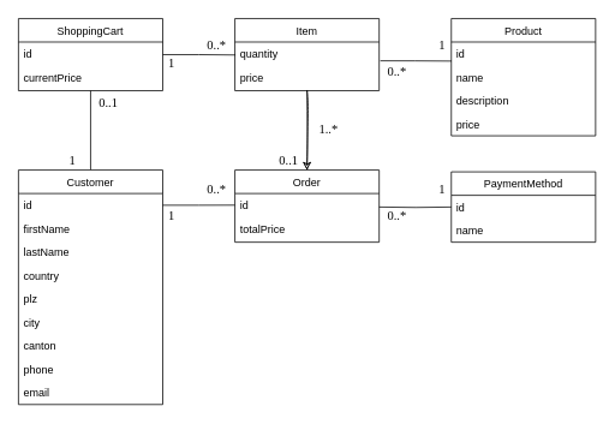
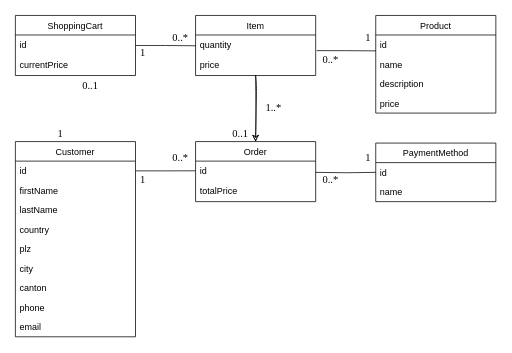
  <mxCell id="0" />
  <mxCell id="1" parent="0" />
- <mxCell id="2" style="edgeStyle=orthogonalEdgeStyle;rounded=0;orthogonalLoop=1;jettySize=auto;html=1;exitX=0.5;exitY=0;exitDx=0;exitDy=0;entryX=0.5;entryY=1;entryDx=0;entryDy=0;endArrow=none;endFill=0;" parent="1" source="3" target="27" edge="1"><mxGeometry relative="1" as="geometry" /></mxCell>
  <mxCell id="3" value="Customer" style="swimlane;fontStyle=0;align=center;verticalAlign=top;childLayout=stackLayout;horizontal=1;startSize=26;horizontalStack=0;resizeParent=1;resizeLast=0;collapsible=1;marginBottom=0;rounded=0;shadow=0;strokeWidth=1;" parent="1" vertex="1"><mxGeometry x="20" y="188" width="160" height="260" as="geometry"><mxRectangle x="130" y="380" width="160" height="26" as="alternateBounds" /></mxGeometry></mxCell>
  <mxCell id="4" value="id" style="text;align=left;verticalAlign=top;spacingLeft=4;spacingRight=4;overflow=hidden;rotatable=0;points=[[0,0.5],[1,0.5]];portConstraint=eastwest;" parent="3" vertex="1"><mxGeometry y="26" width="160" height="26" as="geometry" /></mxCell>
  <mxCell id="5" value="firstName" style="text;align=left;verticalAlign=top;spacingLeft=4;spacingRight=4;overflow=hidden;rotatable=0;points=[[0,0.5],[1,0.5]];portConstraint=eastwest;rounded=0;shadow=0;html=0;" parent="3" vertex="1"><mxGeometry y="52" width="160" height="26" as="geometry" /></mxCell>
  <mxCell id="6" value="lastName" style="text;align=left;verticalAlign=top;spacingLeft=4;spacingRight=4;overflow=hidden;rotatable=0;points=[[0,0.5],[1,0.5]];portConstraint=eastwest;rounded=0;shadow=0;html=0;" parent="3" vertex="1"><mxGeometry y="78" width="160" height="26" as="geometry" /></mxCell>
  <mxCell id="7" value="country" style="text;align=left;verticalAlign=top;spacingLeft=4;spacingRight=4;overflow=hidden;rotatable=0;points=[[0,0.5],[1,0.5]];portConstraint=eastwest;rounded=0;shadow=0;html=0;" parent="3" vertex="1"><mxGeometry y="104" width="160" height="26" as="geometry" /></mxCell>
  <mxCell id="8" value="plz" style="text;align=left;verticalAlign=top;spacingLeft=4;spacingRight=4;overflow=hidden;rotatable=0;points=[[0,0.5],[1,0.5]];portConstraint=eastwest;rounded=0;shadow=0;html=0;" parent="3" vertex="1"><mxGeometry y="130" width="160" height="26" as="geometry" /></mxCell>
  <mxCell id="9" value="city" style="text;align=left;verticalAlign=top;spacingLeft=4;spacingRight=4;overflow=hidden;rotatable=0;points=[[0,0.5],[1,0.5]];portConstraint=eastwest;rounded=0;shadow=0;html=0;" parent="3" vertex="1"><mxGeometry y="156" width="160" height="26" as="geometry" /></mxCell>
  <mxCell id="10" value="canton" style="text;align=left;verticalAlign=top;spacingLeft=4;spacingRight=4;overflow=hidden;rotatable=0;points=[[0,0.5],[1,0.5]];portConstraint=eastwest;rounded=0;shadow=0;html=0;" parent="3" vertex="1"><mxGeometry y="182" width="160" height="26" as="geometry" /></mxCell>
  <mxCell id="11" value="phone" style="text;align=left;verticalAlign=top;spacingLeft=4;spacingRight=4;overflow=hidden;rotatable=0;points=[[0,0.5],[1,0.5]];portConstraint=eastwest;rounded=0;shadow=0;html=0;" parent="3" vertex="1"><mxGeometry y="208" width="160" height="26" as="geometry" /></mxCell>
  <mxCell id="12" value="email" style="text;align=left;verticalAlign=top;spacingLeft=4;spacingRight=4;overflow=hidden;rotatable=0;points=[[0,0.5],[1,0.5]];portConstraint=eastwest;rounded=0;shadow=0;html=0;" parent="3" vertex="1"><mxGeometry y="234" width="160" height="26" as="geometry" /></mxCell>
  <mxCell id="13" value="Product" style="swimlane;fontStyle=0;align=center;verticalAlign=top;childLayout=stackLayout;horizontal=1;startSize=26;horizontalStack=0;resizeParent=1;resizeLast=0;collapsible=1;marginBottom=0;rounded=0;shadow=0;strokeWidth=1;" parent="1" vertex="1"><mxGeometry x="500" y="20" width="160" height="130" as="geometry"><mxRectangle x="340" y="380" width="170" height="26" as="alternateBounds" /></mxGeometry></mxCell>
  <mxCell id="14" value="id" style="text;align=left;verticalAlign=top;spacingLeft=4;spacingRight=4;overflow=hidden;rotatable=0;points=[[0,0.5],[1,0.5]];portConstraint=eastwest;" parent="13" vertex="1"><mxGeometry y="26" width="160" height="26" as="geometry" /></mxCell>
  <mxCell id="15" value="name" style="text;align=left;verticalAlign=top;spacingLeft=4;spacingRight=4;overflow=hidden;rotatable=0;points=[[0,0.5],[1,0.5]];portConstraint=eastwest;" parent="13" vertex="1"><mxGeometry y="52" width="160" height="26" as="geometry" /></mxCell>
  <mxCell id="16" value="description" style="text;align=left;verticalAlign=top;spacingLeft=4;spacingRight=4;overflow=hidden;rotatable=0;points=[[0,0.5],[1,0.5]];portConstraint=eastwest;" parent="13" vertex="1"><mxGeometry y="78" width="160" height="26" as="geometry" /></mxCell>
  <mxCell id="17" value="price" style="text;align=left;verticalAlign=top;spacingLeft=4;spacingRight=4;overflow=hidden;rotatable=0;points=[[0,0.5],[1,0.5]];portConstraint=eastwest;" parent="13" vertex="1"><mxGeometry y="104" width="160" height="26" as="geometry" /></mxCell>
  <mxCell id="18" style="edgeStyle=orthogonalEdgeStyle;rounded=0;orthogonalLoop=1;jettySize=auto;html=1;entryX=0.002;entryY=0.814;entryDx=0;entryDy=0;entryPerimeter=0;endArrow=none;endFill=0;exitX=1.008;exitY=0.802;exitDx=0;exitDy=0;exitPerimeter=0;" parent="1" source="20" target="14" edge="1"><mxGeometry relative="1" as="geometry" /></mxCell>
  <mxCell id="19" value="Item" style="swimlane;fontStyle=0;align=center;verticalAlign=top;childLayout=stackLayout;horizontal=1;startSize=26;horizontalStack=0;resizeParent=1;resizeLast=0;collapsible=1;marginBottom=0;rounded=0;shadow=0;strokeWidth=1;" parent="1" vertex="1"><mxGeometry x="260" y="20" width="160" height="80" as="geometry"><mxRectangle x="130" y="380" width="160" height="26" as="alternateBounds" /></mxGeometry></mxCell>
  <mxCell id="20" value="quantity" style="text;align=left;verticalAlign=top;spacingLeft=4;spacingRight=4;overflow=hidden;rotatable=0;points=[[0,0.5],[1,0.5]];portConstraint=eastwest;" parent="19" vertex="1"><mxGeometry y="26" width="160" height="26" as="geometry" /></mxCell>
  <mxCell id="21" value="price" style="text;align=left;verticalAlign=top;spacingLeft=4;spacingRight=4;overflow=hidden;rotatable=0;points=[[0,0.5],[1,0.5]];portConstraint=eastwest;" parent="19" vertex="1"><mxGeometry y="52" width="160" height="26" as="geometry" /></mxCell>
  <mxCell id="22" value="&lt;font style=&quot;font-size: 14px;&quot;&gt;1&lt;/font&gt;" style="text;strokeColor=none;fillColor=none;html=1;align=center;verticalAlign=middle;whiteSpace=wrap;rounded=0;sketch=1;hachureGap=4;fontFamily=Verdana;fontSize=14;" parent="1" vertex="1"><mxGeometry x="180" y="60" width="20" height="20" as="geometry" /></mxCell>
  <mxCell id="23" value="&lt;font style=&quot;font-size: 14px&quot;&gt;0..*&lt;/font&gt;" style="text;strokeColor=none;fillColor=none;html=1;align=center;verticalAlign=middle;whiteSpace=wrap;rounded=0;sketch=1;hachureGap=4;fontFamily=Verdana;fontSize=14;" parent="1" vertex="1"><mxGeometry x="230" y="40" width="20" height="20" as="geometry" /></mxCell>
  <mxCell id="24" value="&lt;font style=&quot;font-size: 14px&quot;&gt;1&lt;/font&gt;" style="text;strokeColor=none;fillColor=none;html=1;align=center;verticalAlign=middle;whiteSpace=wrap;rounded=0;sketch=1;hachureGap=4;fontFamily=Verdana;fontSize=14;" parent="1" vertex="1"><mxGeometry x="480" y="40" width="20" height="20" as="geometry" /></mxCell>
  <mxCell id="25" value="&lt;font style=&quot;font-size: 14px&quot;&gt;0..*&lt;/font&gt;" style="text;strokeColor=none;fillColor=none;html=1;align=center;verticalAlign=middle;whiteSpace=wrap;rounded=0;sketch=1;hachureGap=4;fontFamily=Verdana;fontSize=14;" parent="1" vertex="1"><mxGeometry x="430" y="70" width="20" height="20" as="geometry" /></mxCell>
  <mxCell id="26" style="edgeStyle=orthogonalEdgeStyle;rounded=0;orthogonalLoop=1;jettySize=auto;html=1;entryX=0.004;entryY=0.553;entryDx=0;entryDy=0;entryPerimeter=0;endArrow=none;endFill=0;" parent="1" source="27" target="20" edge="1"><mxGeometry relative="1" as="geometry" /></mxCell>
  <mxCell id="27" value="ShoppingCart" style="swimlane;fontStyle=0;align=center;verticalAlign=top;childLayout=stackLayout;horizontal=1;startSize=26;horizontalStack=0;resizeParent=1;resizeLast=0;collapsible=1;marginBottom=0;rounded=0;shadow=0;strokeWidth=1;" parent="1" vertex="1"><mxGeometry x="20" y="20" width="160" height="80" as="geometry"><mxRectangle x="130" y="380" width="160" height="26" as="alternateBounds" /></mxGeometry></mxCell>
  <mxCell id="28" value="id" style="text;align=left;verticalAlign=top;spacingLeft=4;spacingRight=4;overflow=hidden;rotatable=0;points=[[0,0.5],[1,0.5]];portConstraint=eastwest;" parent="27" vertex="1"><mxGeometry y="26" width="160" height="26" as="geometry" /></mxCell>
  <mxCell id="29" value="currentPrice" style="text;align=left;verticalAlign=top;spacingLeft=4;spacingRight=4;overflow=hidden;rotatable=0;points=[[0,0.5],[1,0.5]];portConstraint=eastwest;" parent="27" vertex="1"><mxGeometry y="52" width="160" height="26" as="geometry" /></mxCell>
  <mxCell id="30" value="PaymentMethod" style="swimlane;fontStyle=0;align=center;verticalAlign=top;childLayout=stackLayout;horizontal=1;startSize=26;horizontalStack=0;resizeParent=1;resizeLast=0;collapsible=1;marginBottom=0;rounded=0;shadow=0;strokeWidth=1;" parent="1" vertex="1"><mxGeometry x="500" y="190" width="160" height="78" as="geometry"><mxRectangle x="340" y="380" width="170" height="26" as="alternateBounds" /></mxGeometry></mxCell>
  <mxCell id="31" value="id" style="text;align=left;verticalAlign=top;spacingLeft=4;spacingRight=4;overflow=hidden;rotatable=0;points=[[0,0.5],[1,0.5]];portConstraint=eastwest;" parent="30" vertex="1"><mxGeometry y="26" width="160" height="26" as="geometry" /></mxCell>
  <mxCell id="32" value="name" style="text;align=left;verticalAlign=top;spacingLeft=4;spacingRight=4;overflow=hidden;rotatable=0;points=[[0,0.5],[1,0.5]];portConstraint=eastwest;" parent="30" vertex="1"><mxGeometry y="52" width="160" height="26" as="geometry" /></mxCell>
  <mxCell id="33" value="&lt;font style=&quot;font-size: 14px&quot;&gt;0..1&lt;/font&gt;" style="text;strokeColor=none;fillColor=none;html=1;align=center;verticalAlign=middle;whiteSpace=wrap;rounded=0;sketch=1;hachureGap=4;fontFamily=Verdana;fontSize=14;" parent="1" vertex="1"><mxGeometry x="110" y="104" width="20" height="20" as="geometry" /></mxCell>
  <mxCell id="34" value="&lt;font style=&quot;font-size: 14px;&quot;&gt;1&lt;/font&gt;" style="text;strokeColor=none;fillColor=none;html=1;align=center;verticalAlign=middle;whiteSpace=wrap;rounded=0;sketch=1;hachureGap=4;fontFamily=Verdana;fontSize=14;" parent="1" vertex="1"><mxGeometry x="70" y="168" width="20" height="20" as="geometry" /></mxCell>
  <mxCell id="35" style="edgeStyle=orthogonalEdgeStyle;rounded=0;orthogonalLoop=1;jettySize=auto;html=1;entryX=0;entryY=0.5;entryDx=0;entryDy=0;endArrow=none;endFill=0;" parent="1" target="31" edge="1"><mxGeometry relative="1" as="geometry"><mxPoint x="420" y="229" as="sourcePoint" /></mxGeometry></mxCell>
  <mxCell id="36" value="Order" style="swimlane;fontStyle=0;align=center;verticalAlign=top;childLayout=stackLayout;horizontal=1;startSize=26;horizontalStack=0;resizeParent=1;resizeLast=0;collapsible=1;marginBottom=0;rounded=0;shadow=0;strokeWidth=1;" parent="1" vertex="1"><mxGeometry x="260" y="188" width="160" height="80" as="geometry"><mxRectangle x="130" y="380" width="160" height="26" as="alternateBounds" /></mxGeometry></mxCell>
  <mxCell id="37" value="id" style="text;align=left;verticalAlign=top;spacingLeft=4;spacingRight=4;overflow=hidden;rotatable=0;points=[[0,0.5],[1,0.5]];portConstraint=eastwest;" parent="36" vertex="1"><mxGeometry y="26" width="160" height="26" as="geometry" /></mxCell>
  <mxCell id="38" value="totalPrice" style="text;align=left;verticalAlign=top;spacingLeft=4;spacingRight=4;overflow=hidden;rotatable=0;points=[[0,0.5],[1,0.5]];portConstraint=eastwest;" parent="36" vertex="1"><mxGeometry y="52" width="160" height="26" as="geometry" /></mxCell>
  <mxCell id="39" value="&lt;font style=&quot;font-size: 14px&quot;&gt;0..*&lt;/font&gt;" style="text;strokeColor=none;fillColor=none;html=1;align=center;verticalAlign=middle;whiteSpace=wrap;rounded=0;sketch=1;hachureGap=4;fontFamily=Verdana;fontSize=14;" parent="1" vertex="1"><mxGeometry x="230" y="200" width="20" height="20" as="geometry" /></mxCell>
  <mxCell id="40" value="&lt;font style=&quot;font-size: 14px;&quot;&gt;1&lt;/font&gt;" style="text;strokeColor=none;fillColor=none;html=1;align=center;verticalAlign=middle;whiteSpace=wrap;rounded=0;sketch=1;hachureGap=4;fontFamily=Verdana;fontSize=14;" parent="1" vertex="1"><mxGeometry x="180" y="230" width="20" height="20" as="geometry" /></mxCell>
  <mxCell id="41" style="edgeStyle=none;rounded=0;sketch=1;hachureGap=4;orthogonalLoop=1;jettySize=auto;html=1;entryX=0.5;entryY=0;entryDx=0;entryDy=0;fontFamily=Verdana;fontSize=14;endArrow=classic;endFill=0;sourcePerimeterSpacing=8;targetPerimeterSpacing=8;exitX=0.5;exitY=1;exitDx=0;exitDy=0;" parent="1" source="19" target="36" edge="1"><mxGeometry relative="1" as="geometry"><mxPoint x="190" y="237" as="sourcePoint" /><mxPoint x="270" y="237" as="targetPoint" /></mxGeometry></mxCell>
  <mxCell id="42" value="&lt;font style=&quot;font-size: 14px&quot;&gt;0..1&lt;/font&gt;" style="text;strokeColor=none;fillColor=none;html=1;align=center;verticalAlign=middle;whiteSpace=wrap;rounded=0;sketch=1;hachureGap=4;fontFamily=Verdana;fontSize=14;" parent="1" vertex="1"><mxGeometry x="310" y="168" width="20" height="20" as="geometry" /></mxCell>
  <mxCell id="43" value="&lt;font style=&quot;font-size: 14px&quot;&gt;1..*&lt;/font&gt;" style="text;strokeColor=none;fillColor=none;html=1;align=center;verticalAlign=middle;whiteSpace=wrap;rounded=0;sketch=1;hachureGap=4;fontFamily=Verdana;fontSize=14;" parent="1" vertex="1"><mxGeometry x="354" y="134" width="20" height="20" as="geometry" /></mxCell>
  <mxCell id="44" style="edgeStyle=orthogonalEdgeStyle;rounded=0;orthogonalLoop=1;jettySize=auto;html=1;exitX=1;exitY=0.5;exitDx=0;exitDy=0;endArrow=none;endFill=0;" parent="1" source="4" edge="1"><mxGeometry relative="1" as="geometry"><mxPoint x="260" y="226.913" as="targetPoint" /></mxGeometry></mxCell>
  <mxCell id="45" value="&lt;font style=&quot;font-size: 14px&quot;&gt;1&lt;/font&gt;" style="text;strokeColor=none;fillColor=none;html=1;align=center;verticalAlign=middle;whiteSpace=wrap;rounded=0;sketch=1;hachureGap=4;fontFamily=Verdana;fontSize=14;" parent="1" vertex="1"><mxGeometry x="480" y="200" width="20" height="20" as="geometry" /></mxCell>
  <mxCell id="46" value="&lt;font style=&quot;font-size: 14px&quot;&gt;0..*&lt;/font&gt;" style="text;strokeColor=none;fillColor=none;html=1;align=center;verticalAlign=middle;whiteSpace=wrap;rounded=0;sketch=1;hachureGap=4;fontFamily=Verdana;fontSize=14;" parent="1" vertex="1"><mxGeometry x="430" y="230" width="20" height="20" as="geometry" /></mxCell>
